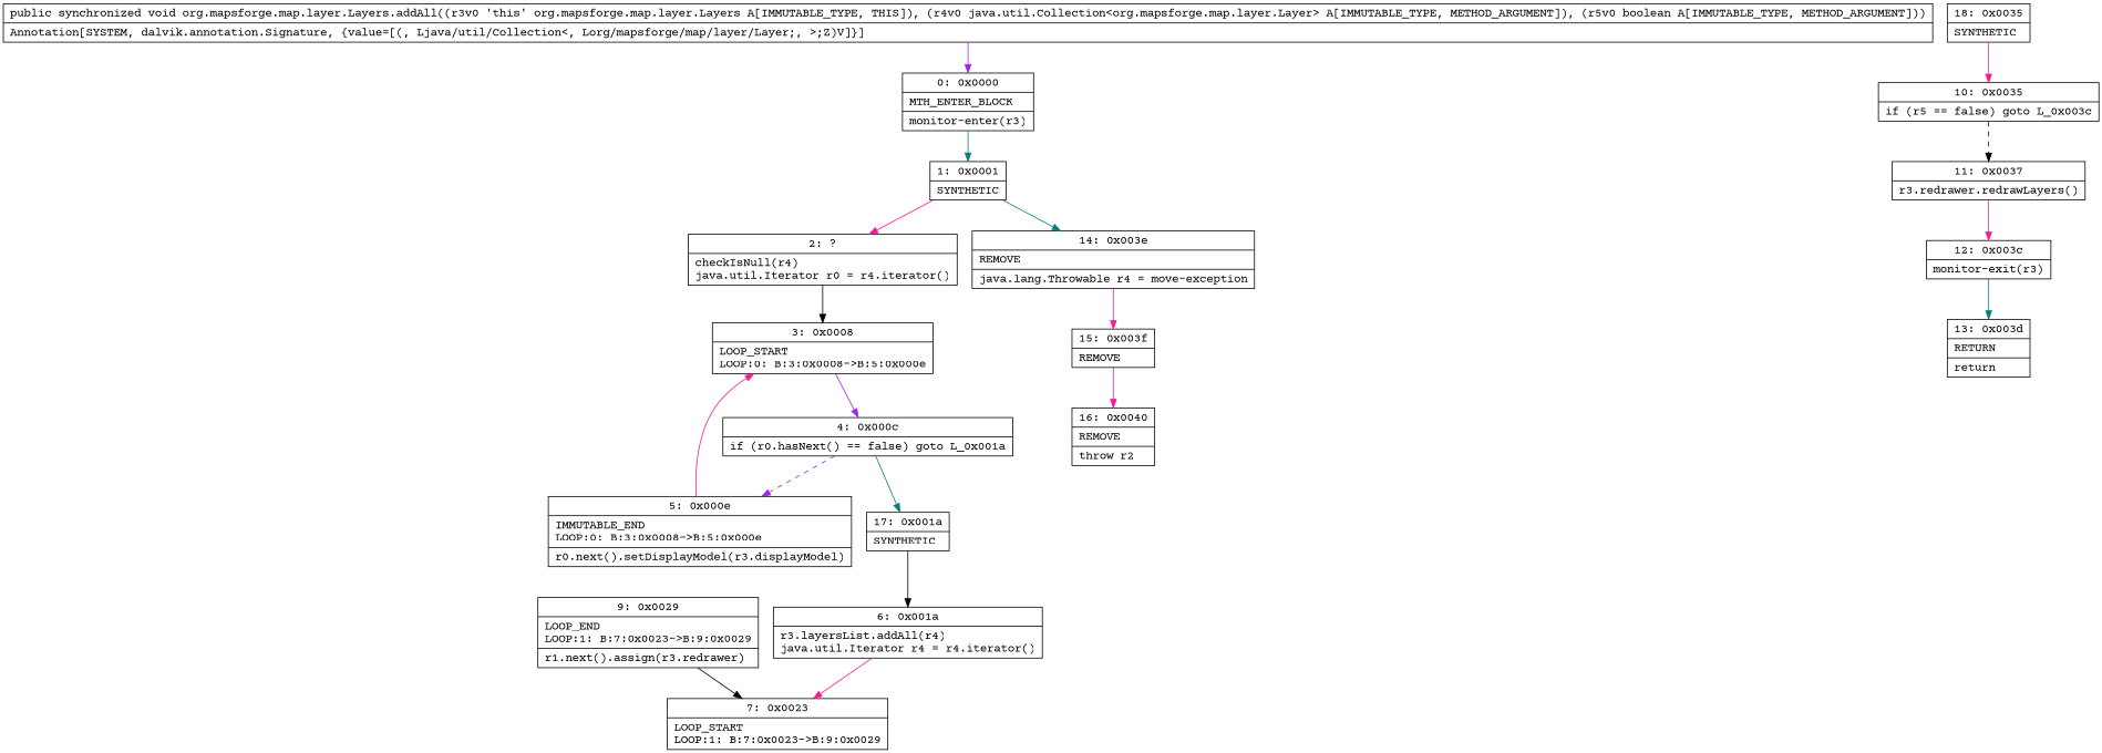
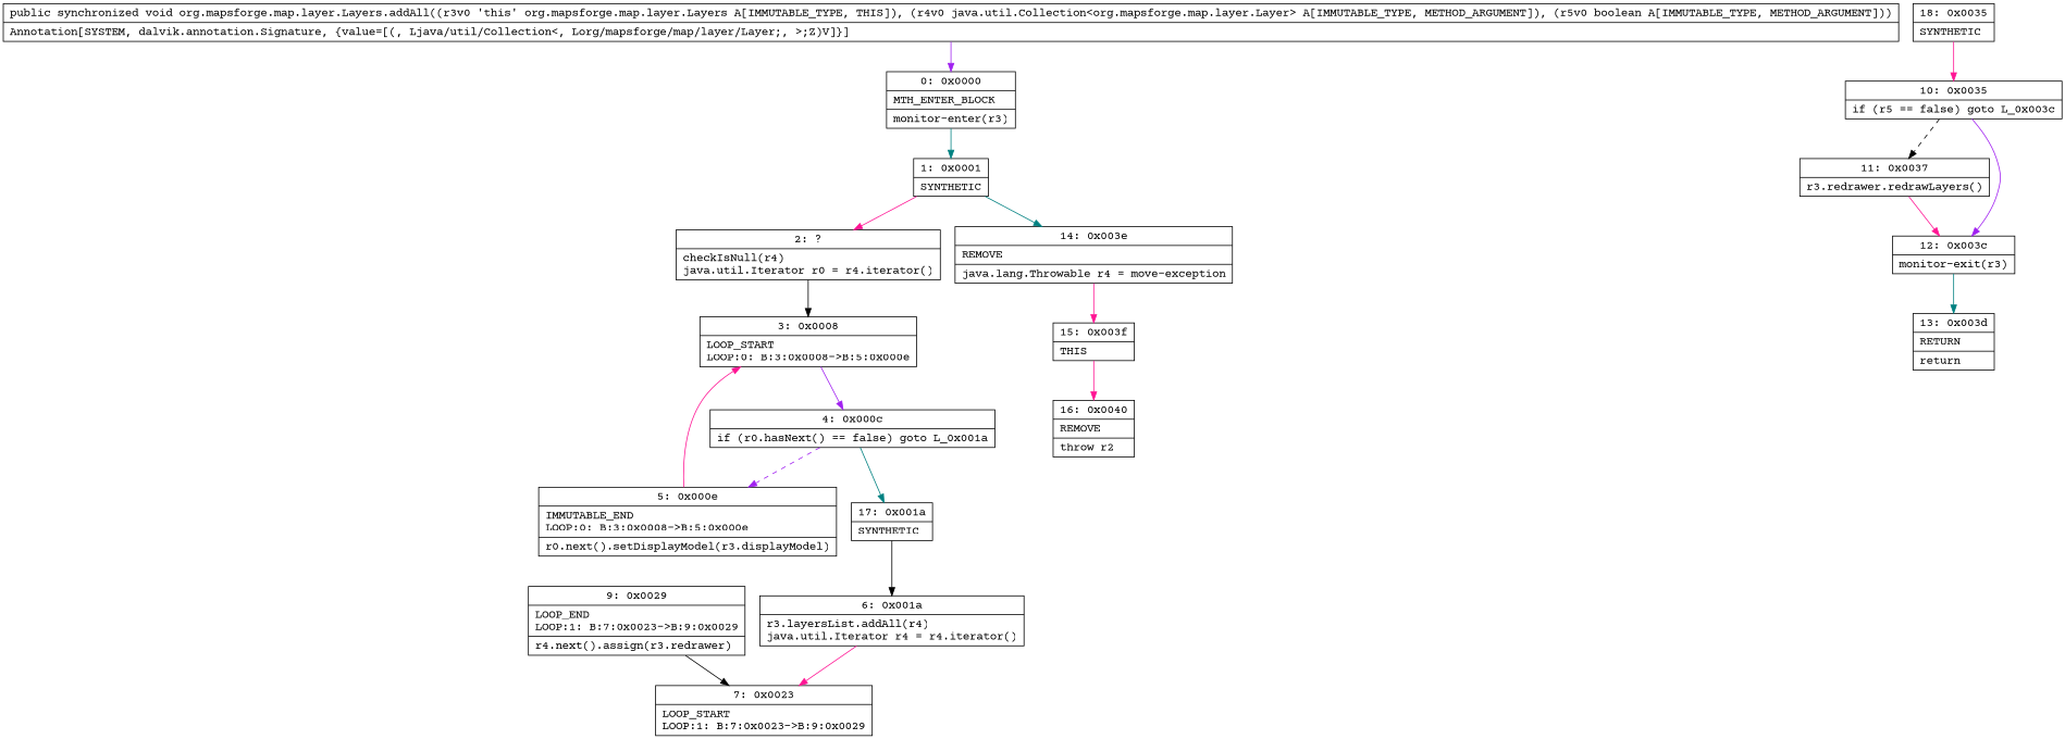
  digraph {
    fontname="Courier Prime"
    node [fontname="Courier Prime" shape=record]
    edge [color=deeppink fontname="Courier Prime"]
    n1 [label="{0\:\ 0x0000|MTH_ENTER_BLOCK\l|monitor\-enter(r3)\l}"]
    n2 [label="{1\:\ 0x0001|SYNTHETIC\l}"]
    n3 [label="{2\:\ ?|checkIsNull(r4)\ljava.util.Iterator r0 = r4.iterator()\l}"]
    n4 [label="{14\:\ 0x003e|REMOVE\l|java.lang.Throwable r4 = move\-exception\l}"]
    n5 [label="{3\:\ 0x0008|LOOP_START\lLOOP:0: B:3:0x0008\-\>B:5:0x000e\l}"]
-   n6 [label="{15\:\ 0x003f|REMOVE\l}"]
+   n6 [label="{15\:\ 0x003f|THIS\l}"]
    n7 [label="{4\:\ 0x000c|if (r0.hasNext() == false) goto L_0x001a\l}"]
    n8 [label="{5\:\ 0x000e|IMMUTABLE_END\lLOOP:0: B:3:0x0008\-\>B:5:0x000e\l|r0.next().setDisplayModel(r3.displayModel)\l}"]
    n9 [label="{17\:\ 0x001a|SYNTHETIC\l}"]
    n10 [label="{6\:\ 0x001a|r3.layersList.addAll(r4)\ljava.util.Iterator r4 = r4.iterator()\l}"]
    n11 [label="{7\:\ 0x0023|LOOP_START\lLOOP:1: B:7:0x0023\-\>B:9:0x0029\l}"]
-   n12 [label="{9\:\ 0x0029|LOOP_END\lLOOP:1: B:7:0x0023\-\>B:9:0x0029\l|r1.next().assign(r3.redrawer)\l}"]
+   n12 [label="{9\:\ 0x0029|LOOP_END\lLOOP:1: B:7:0x0023\-\>B:9:0x0029\l|r4.next().assign(r3.redrawer)\l}"]
    n13 [label="{18\:\ 0x0035|SYNTHETIC\l}"]
    n14 [label="{10\:\ 0x0035|if (r5 == false) goto L_0x003c\l}"]
    n15 [label="{11\:\ 0x0037|r3.redrawer.redrawLayers()\l}"]
    n16 [label="{12\:\ 0x003c|monitor\-exit(r3)\l}"]
    n17 [label="{13\:\ 0x003d|RETURN\l|return\l}"]
    n18 [label="{16\:\ 0x0040|REMOVE\l|throw r2\l}"]
    n19 [label="{public synchronized void org.mapsforge.map.layer.Layers.addAll((r3v0 'this' org.mapsforge.map.layer.Layers A[IMMUTABLE_TYPE, THIS]), (r4v0 java.util.Collection\<org.mapsforge.map.layer.Layer\> A[IMMUTABLE_TYPE, METHOD_ARGUMENT]), (r5v0 boolean A[IMMUTABLE_TYPE, METHOD_ARGUMENT]))  | Annotation[SYSTEM, dalvik.annotation.Signature, \{value=[(, Ljava\/util\/Collection\<, Lorg\/mapsforge\/map\/layer\/Layer;, \>;Z)V]\}]\l}"]
    n1 -> n2 [color=teal]
    n2 -> n3
    n2 -> n4 [color=teal]
    n3 -> n5 [color=black]
    n4 -> n6
    n5 -> n7 [color=purple]
    n6 -> n18
    n7 -> n8 [color=purple style=dashed]
    n7 -> n9 [color=teal]
    n8 -> n5
    n9 -> n10 [color=black]
    n10 -> n11
    n12 -> n11 [color=black]
    n13 -> n14
    n14 -> n15 [color=black style=dashed]
+   n14 -> n16 [color=purple]
    n15 -> n16
    n16 -> n17 [color=teal]
    n19 -> n1 [color=purple]
  }
